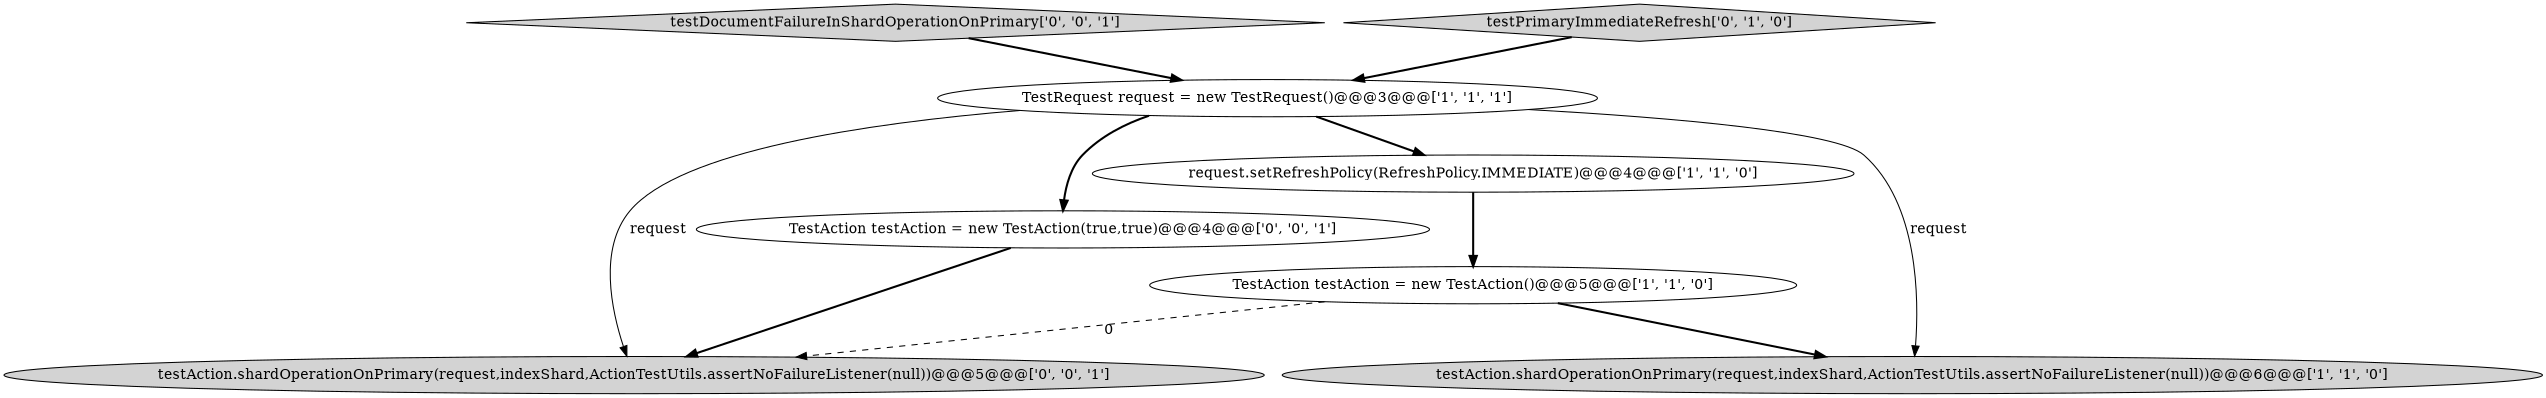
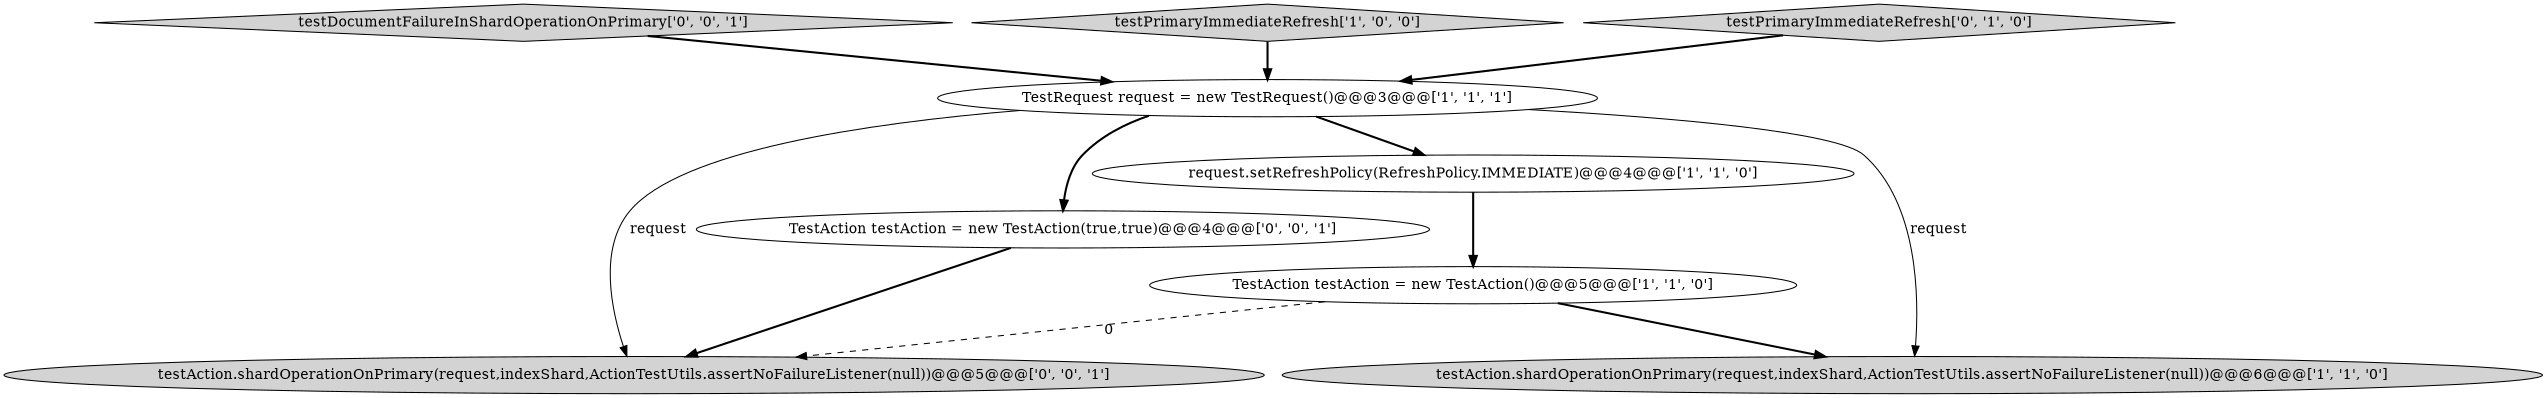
  digraph {
    node [fillcolor=lightgray shape=ellipse style=filled]
    edge [style=bold]
    n1 [label="testDocumentFailureInShardOperationOnPrimary['0', '0', '1']" shape=diamond]
    n2 [fillcolor=white label="TestRequest request = new TestRequest()@@@3@@@['1', '1', '1']"]
    n3 [fillcolor=white label="TestAction testAction = new TestAction(true,true)@@@4@@@['0', '0', '1']"]
    n4 [label="testAction.shardOperationOnPrimary(request,indexShard,ActionTestUtils.assertNoFailureListener(null))@@@5@@@['0', '0', '1']"]
    n5 [fillcolor=white label="TestAction testAction = new TestAction()@@@5@@@['1', '1', '0']"]
    n6 [label="testAction.shardOperationOnPrimary(request,indexShard,ActionTestUtils.assertNoFailureListener(null))@@@6@@@['1', '1', '0']"]
    n7 [fillcolor=white label="request.setRefreshPolicy(RefreshPolicy.IMMEDIATE)@@@4@@@['1', '1', '0']"]
+   n8 [label="testPrimaryImmediateRefresh['1', '0', '0']" shape=diamond]
    n9 [label="testPrimaryImmediateRefresh['0', '1', '0']" shape=diamond]
    n1 -> n2
    n2 -> n3
    n2 -> n4 [label=request style=solid]
    n2 -> n6 [label=request style=solid]
    n2 -> n7
    n3 -> n4
    n5 -> n4 [label=0 style=dashed]
    n5 -> n6
    n7 -> n5
+   n8 -> n2
    n9 -> n2
  }
